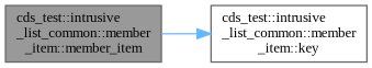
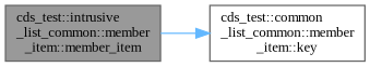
  digraph {
    rankdir=LR
    fontname="Liberation Serif"
    node [fontname="Liberation Serif" fontsize=10 shape=box style=filled]
    n1 [color=gray40 fillcolor=grey60 fontcolor=black height=0.2 label="cds_test::intrusive\l_list_common::member\l_item::member_item" width=0.4]
-   n2 [color=grey40 fillcolor=white height=0.2 label="cds_test::intrusive\l_list_common::member\l_item::key" width=0.4]
+   n2 [color=grey40 fillcolor=white height=0.2 label="cds_test::common\l_list_common::member\l_item::key" width=0.4]
    n1 -> n2 [color=steelblue1 fontname="Liberation Serif" fontsize=10 labelfontname=Helvetica labelfontsize=10 style=solid]
  }
